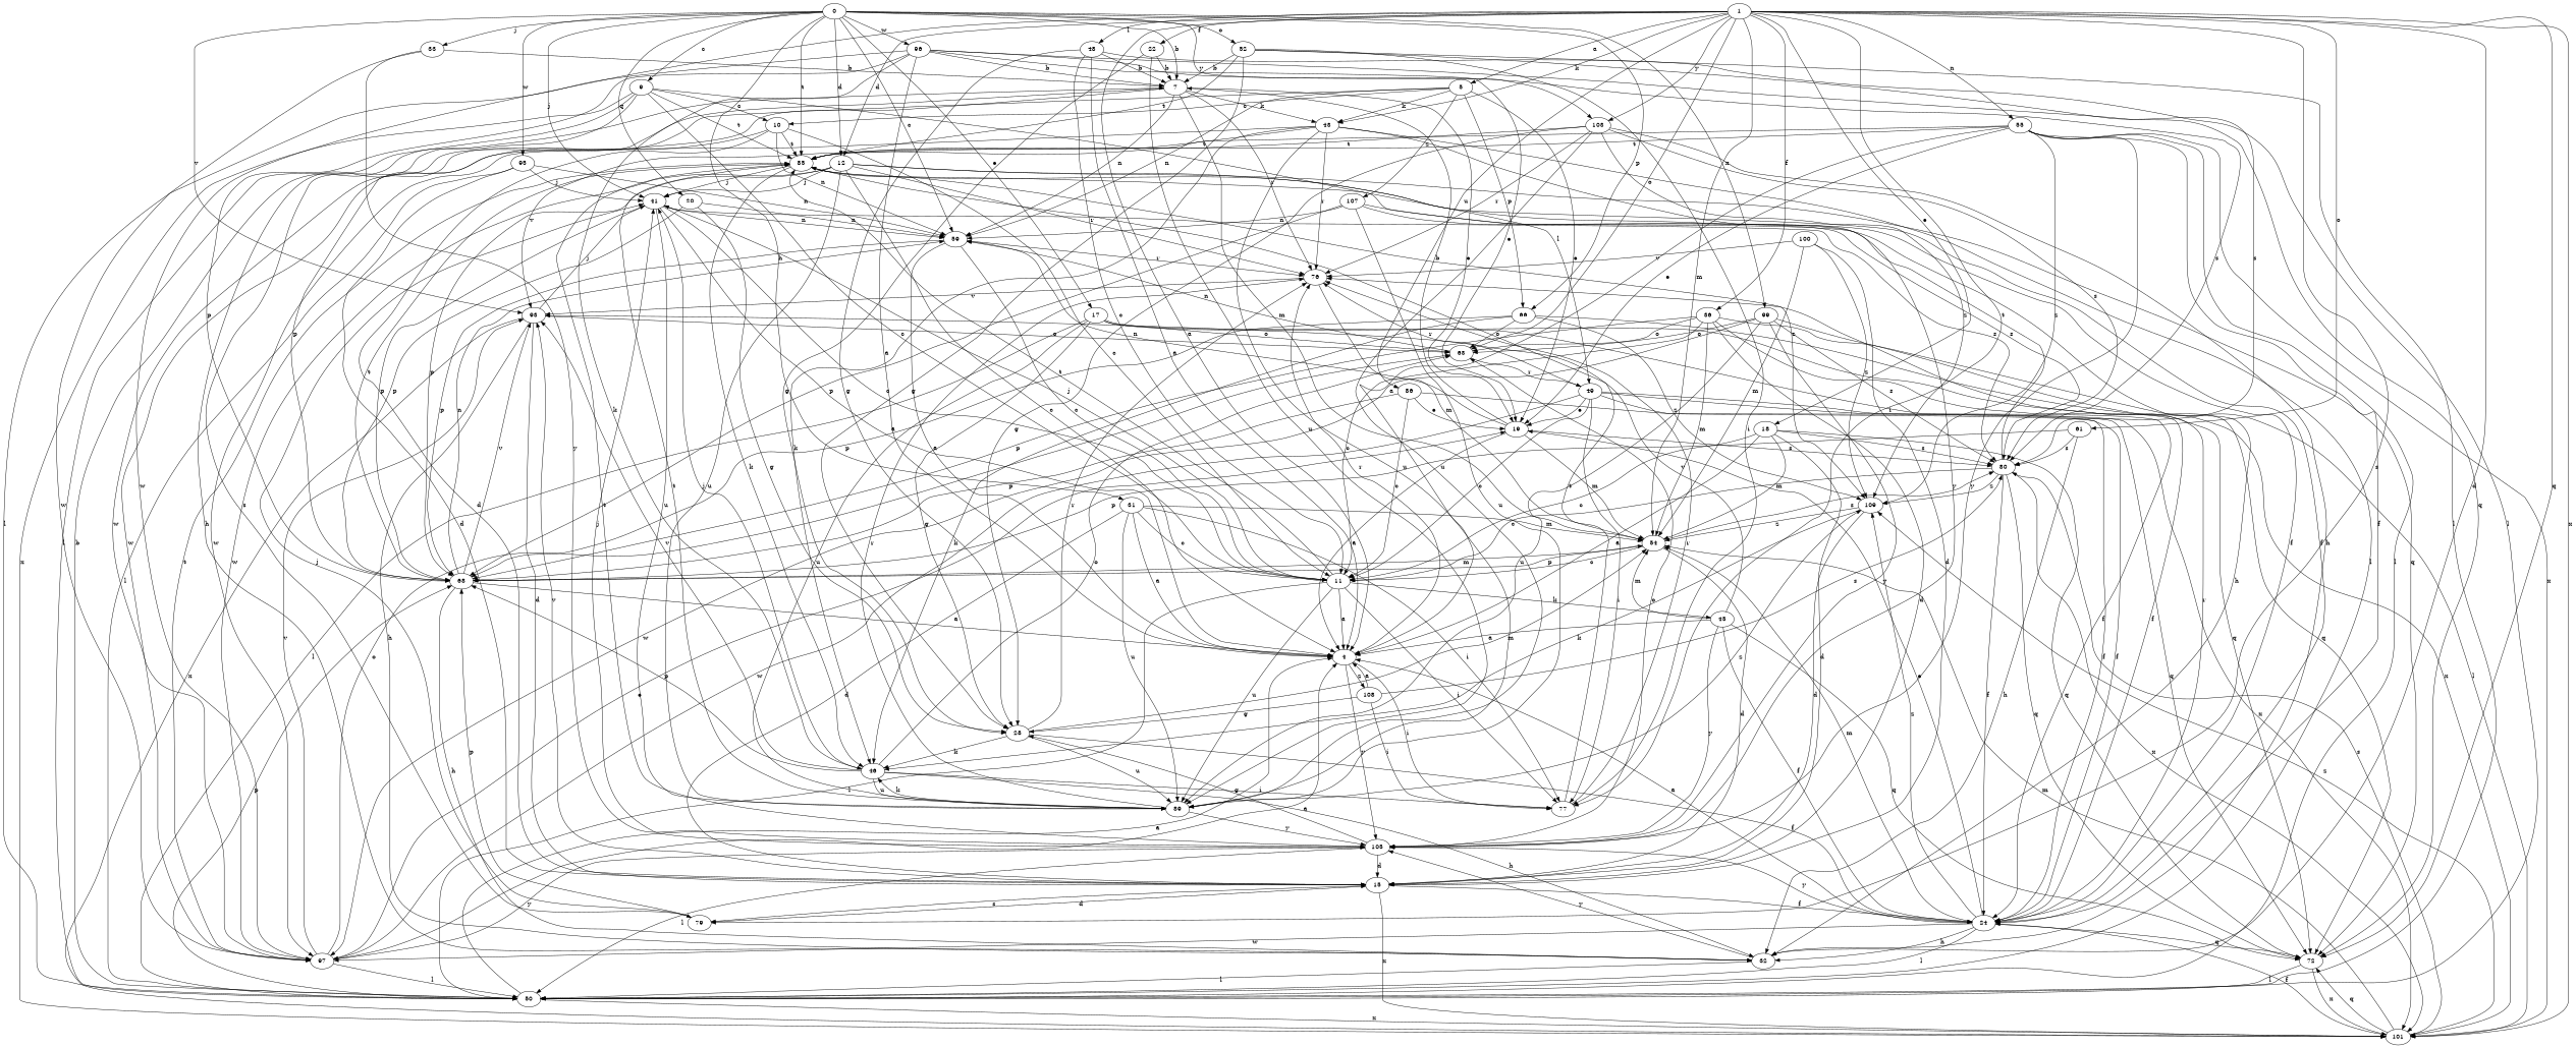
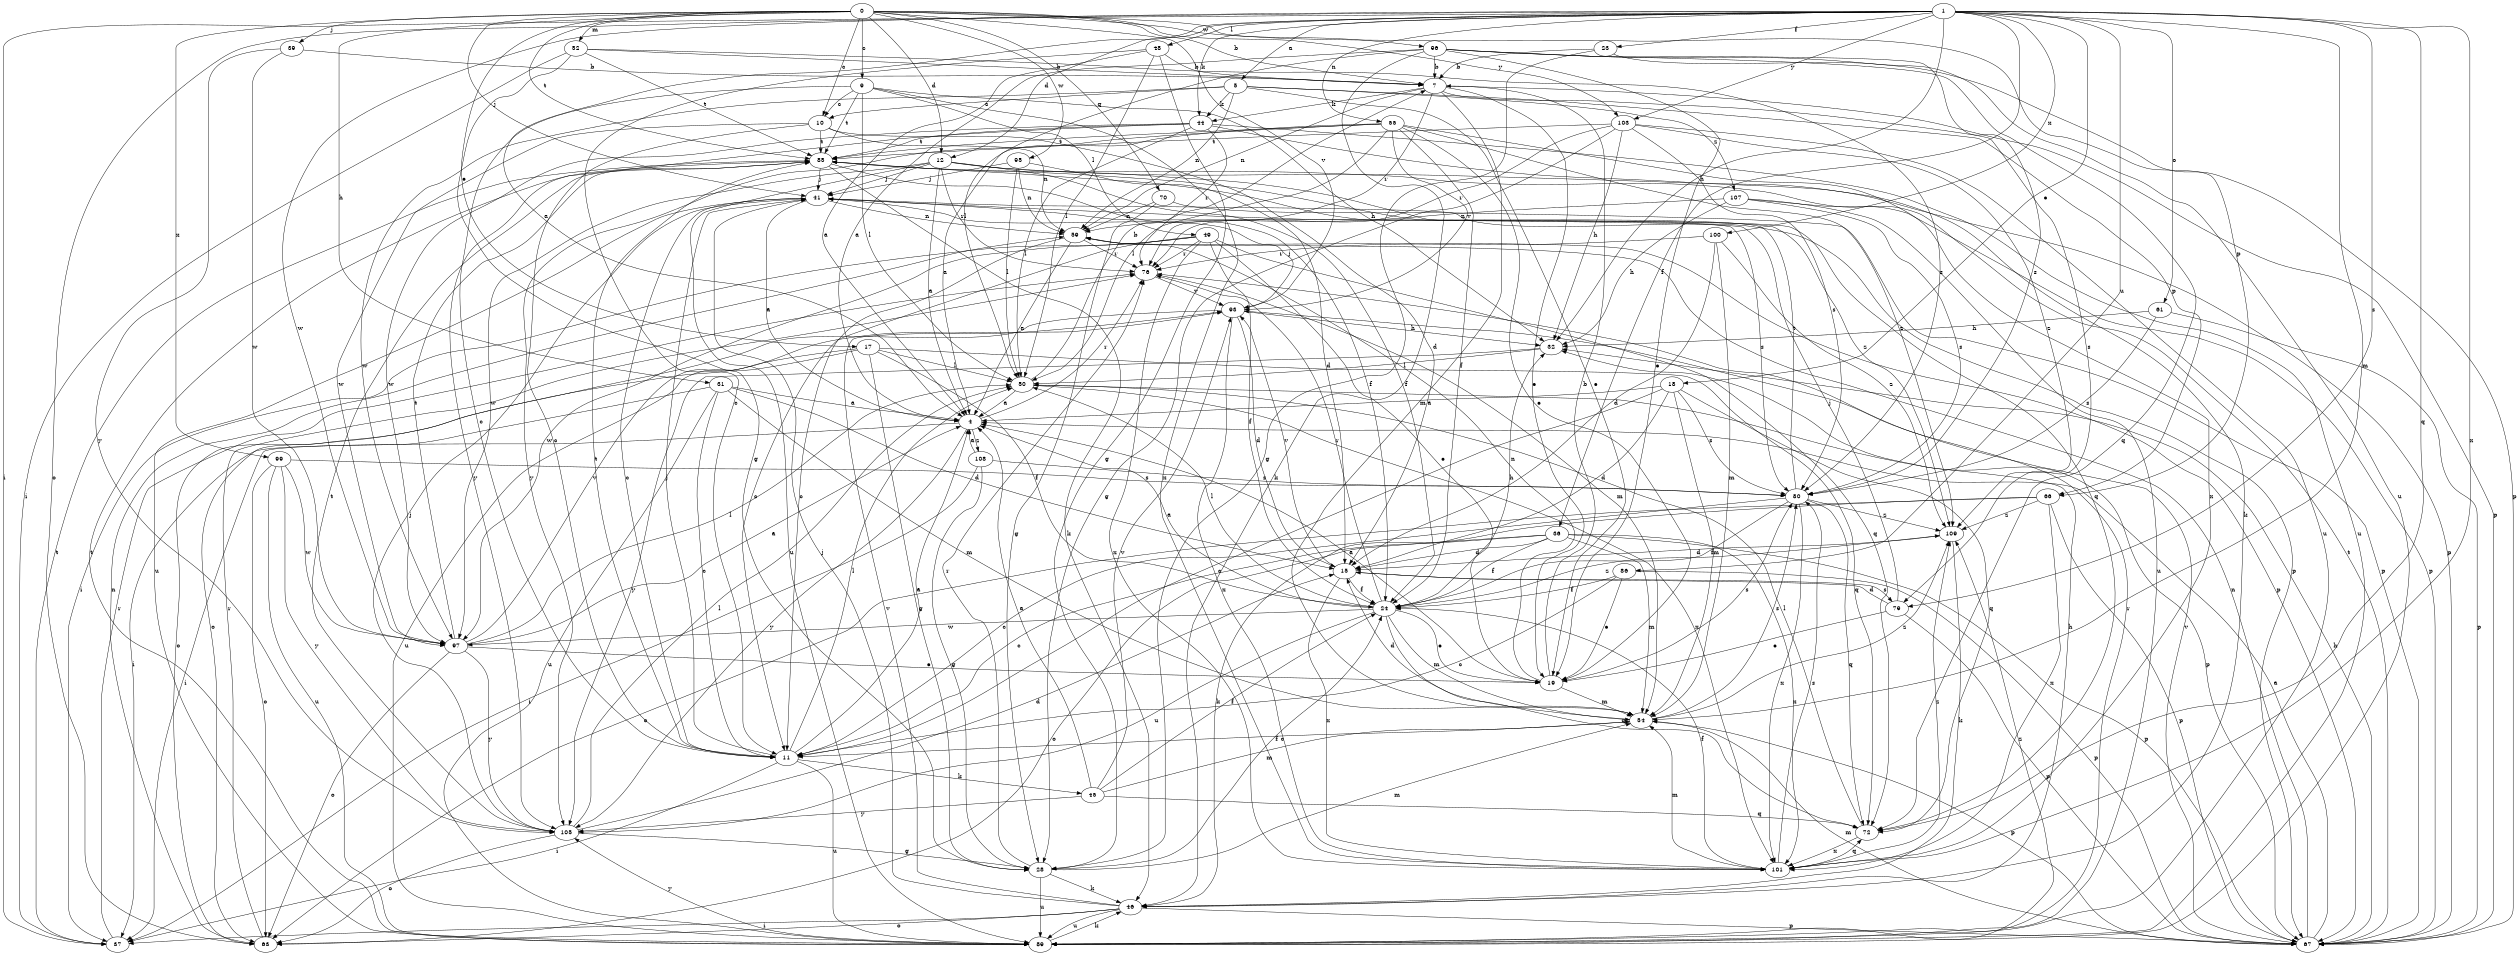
  strict digraph {
    fontname="DejaVu Serif"
    node [fontname="DejaVu Serif"]
    edge [fontname="DejaVu Serif"]
    0
    7
    9
    10
    12
    17
    31
-   39 [label=33]
+   39
    n9 [label=41]
    52
    66
-   70 [label=20]
+   70
    85
    93
    95
    96
    99
    103
-   43
+   43 [label=44]
    54
    79
    19
    59
    76
-   68
+   68 [label=67]
    32
    101
    11
    49
    50
    97
    15
    4
    72
    89
    24
    63
    28
-   37 [label=77]
+   37
    105
    80
    109
    46
    1
    n45 [label=5]
    18
-   22
+   22 [label=23]
    36
    48
    55
    61
    86
    100
    107
    108
    45
    0 -> 7 [label=b]
    0 -> 9 [label=c]
-   0 -> 59 [label=c]
+   0 -> 10 [label=c]
    0 -> 12 [label=d]
    0 -> 17 [label=e]
    0 -> 31 [label=h]
    0 -> 39 [label=j]
    0 -> n9 [label=j]
-   0 -> 52 [label=o]
+   0 -> 52 [label=m]
    0 -> 66 [label=p]
    0 -> 70 [label=q]
    0 -> 85 [label=t]
    0 -> 93 [label=v]
    0 -> 95 [label=w]
    0 -> 96 [label=w]
    0 -> 99 [label=x]
    0 -> 103 [label=y]
    7 -> 43 [label=k]
    7 -> 54 [label=m]
    7 -> 79 [label=s]
    7 -> 19 [label=e]
    7 -> 59 [label=n]
    7 -> 76 [label=r]
    7 -> 68 [label=p]
    9 -> 10 [label=c]
    9 -> 85 [label=t]
    9 -> 32 [label=h]
    9 -> 101 [label=x]
    9 -> 11 [label=c]
    9 -> 49 [label=l]
    9 -> 50 [label=l]
    10 -> 85 [label=t]
    10 -> 59 [label=n]
    10 -> 11 [label=c]
    10 -> 97 [label=w]
    10 -> 15 [label=d]
    12 -> n9 [label=j]
    12 -> 76 [label=r]
    12 -> 68 [label=p]
    12 -> 97 [label=w]
-   12 -> 4 [label=c]
+   12 -> 4 [label=a]
    12 -> 72 [label=q]
    12 -> 89 [label=u]
    12 -> 24 [label=f]
    17 -> 50 [label=l]
    17 -> 72 [label=q]
    17 -> 89 [label=u]
    17 -> 24 [label=f]
    17 -> 63 [label=o]
    17 -> 28 [label=g]
    31 -> 54 [label=m]
    31 -> 11 [label=c]
    31 -> 15 [label=d]
    31 -> 4 [label=a]
    31 -> 89 [label=u]
    31 -> 37 [label=i]
    39 -> 7 [label=b]
    39 -> 97 [label=w]
    39 -> 105 [label=y]
    n9 -> 59 [label=n]
    n9 -> 68 [label=p]
    n9 -> 11 [label=c]
    n9 -> 4 [label=a]
    n9 -> 89 [label=u]
    n9 -> 80 [label=s]
    52 -> 7 [label=b]
    52 -> 85 [label=t]
-   52 -> 50 [label=l]
    52 -> 28 [label=g]
    52 -> 37 [label=i]
    52 -> 80 [label=s]
    66 -> 68 [label=p]
    66 -> 101 [label=x]
    66 -> 63 [label=o]
    66 -> 109 [label=z]
    66 -> 46 [label=k]
    70 -> 59 [label=n]
    70 -> 68 [label=p]
    70 -> 28 [label=g]
    85 -> n9 [label=j]
    85 -> 24 [label=f]
    85 -> 109 [label=z]
    85 -> 46 [label=k]
    93 -> n9 [label=j]
    93 -> 32 [label=h]
    93 -> 101 [label=x]
    93 -> 15 [label=d]
    93 -> 63 [label=o]
    95 -> n9 [label=j]
    95 -> 59 [label=n]
    95 -> 50 [label=l]
    95 -> 15 [label=d]
    96 -> 7 [label=b]
    96 -> 19 [label=e]
    96 -> 68 [label=p]
    96 -> 50 [label=l]
    96 -> 4 [label=a]
    96 -> 72 [label=q]
    96 -> 80 [label=s]
    96 -> 46 [label=k]
    99 -> 97 [label=w]
-   99 -> 72 [label=q]
    99 -> 89 [label=u]
    99 -> 63 [label=o]
    99 -> 105 [label=y]
    99 -> 80 [label=s]
    103 -> 85 [label=t]
    103 -> 76 [label=r]
    103 -> 32 [label=h]
    103 -> 89 [label=u]
    103 -> 28 [label=g]
    103 -> 80 [label=s]
    103 -> 109 [label=z]
    43 -> 85 [label=t]
    43 -> 76 [label=r]
    43 -> 50 [label=l]
    43 -> 97 [label=w]
    43 -> 89 [label=u]
    43 -> 105 [label=y]
    43 -> 46 [label=k]
    54 -> 68 [label=p]
    54 -> 11 [label=c]
    54 -> 15 [label=d]
    54 -> 80 [label=s]
-   109 -> 54 [label=z]
+   54 -> 109 [label=z]
    79 -> n9 [label=j]
+   79 -> 19 [label=e]
    79 -> 68 [label=p]
    79 -> 15 [label=d]
    19 -> 7 [label=b]
    19 -> 54 [label=m]
    19 -> 59 [label=n]
    19 -> 4 [label=a]
    19 -> 80 [label=s]
    59 -> 76 [label=r]
    59 -> 68 [label=p]
    59 -> 11 [label=c]
    59 -> 4 [label=a]
    76 -> 93 [label=v]
    76 -> 54 [label=m]
    68 -> 85 [label=t]
    68 -> 93 [label=v]
    68 -> 54 [label=m]
    68 -> 59 [label=n]
    68 -> 32 [label=h]
    68 -> 4 [label=a]
    32 -> 50 [label=l]
    32 -> 105 [label=y]
    101 -> 54 [label=m]
    101 -> 72 [label=q]
    101 -> 24 [label=f]
    101 -> 80 [label=s]
    101 -> 109 [label=z]
    11 -> n9 [label=j]
    11 -> 85 [label=t]
    11 -> 50 [label=l]
    11 -> 4 [label=a]
    11 -> 89 [label=u]
    11 -> 37 [label=i]
    11 -> 45 [label=k]
    49 -> 19 [label=e]
    49 -> 76 [label=r]
    49 -> 101 [label=x]
    49 -> 11 [label=c]
    49 -> 97 [label=w]
    49 -> 72 [label=q]
    49 -> 24 [label=f]
    49 -> 37 [label=i]
    50 -> 7 [label=b]
    50 -> 68 [label=p]
    50 -> 101 [label=x]
    50 -> 4 [label=a]
    97 -> 85 [label=t]
    97 -> 93 [label=v]
    97 -> 19 [label=e]
    97 -> 50 [label=l]
    97 -> 4 [label=a]
    97 -> 63 [label=o]
    97 -> 105 [label=y]
    15 -> 93 [label=v]
    15 -> 79 [label=s]
    15 -> 101 [label=x]
    15 -> 24 [label=f]
    4 -> 76 [label=r]
    4 -> 37 [label=i]
    4 -> 105 [label=y]
    4 -> 108 [label=z]
    72 -> 101 [label=x]
    72 -> 50 [label=l]
    89 -> 85 [label=t]
    89 -> 76 [label=r]
    89 -> 105 [label=y]
    89 -> 109 [label=z]
    89 -> 46 [label=k]
    24 -> 54 [label=m]
    24 -> 19 [label=e]
    24 -> 76 [label=r]
    24 -> 32 [label=h]
    24 -> 50 [label=l]
    24 -> 97 [label=w]
    24 -> 4 [label=a]
    24 -> 72 [label=q]
-   24 -> 105 [label=y]
+   24 -> 105 [label=u]
    24 -> 109 [label=z]
    63 -> 59 [label=n]
-   63 -> 49 [label=r]
+   63 -> 76 [label=r]
    28 -> 54 [label=m]
    28 -> 76 [label=r]
    28 -> 89 [label=u]
    28 -> 24 [label=f]
    28 -> 46 [label=k]
    37 -> 85 [label=t]
    37 -> 76 [label=r]
    105 -> n9 [label=j]
    105 -> 85 [label=t]
    105 -> 50 [label=l]
    105 -> 15 [label=d]
    105 -> 63 [label=o]
    105 -> 28 [label=g]
    80 -> 85 [label=t]
    80 -> 101 [label=x]
    80 -> 11 [label=c]
    80 -> 72 [label=q]
    80 -> 24 [label=f]
    80 -> 109 [label=z]
    109 -> 15 [label=d]
    109 -> 46 [label=k]
    46 -> n9 [label=j]
    46 -> 93 [label=v]
    46 -> 68 [label=p]
    46 -> 32 [label=h]
    46 -> 89 [label=u]
    46 -> 63 [label=o]
    46 -> 37 [label=i]
    1 -> 12 [label=d]
    1 -> 103 [label=y]
    1 -> 43 [label=k]
    1 -> 54 [label=m]
    1 -> 79 [label=s]
-   1 -> 32 [label=d]
+   1 -> 32 [label=h]
    1 -> 101 [label=x]
    1 -> 97 [label=w]
    1 -> 4 [label=a]
    1 -> 72 [label=q]
    1 -> 63 [label=o]
    1 -> 37 [label=i]
    1 -> n45 [label=a]
    1 -> 18 [label=e]
    1 -> 22 [label=f]
    1 -> 36 [label=f]
    1 -> 48 [label=l]
    1 -> 55 [label=n]
    1 -> 61 [label=o]
    1 -> 86 [label=u]
+   1 -> 100 [label=x]
    n45 -> 10 [label=c]
    n45 -> 66 [label=p]
    n45 -> 43 [label=k]
    n45 -> 19 [label=e]
    n45 -> 59 [label=n]
    n45 -> 97 [label=w]
    n45 -> 107 [label=z]
    18 -> 54 [label=m]
    18 -> 11 [label=c]
    18 -> 15 [label=d]
    18 -> 4 [label=a]
    18 -> 72 [label=q]
    18 -> 80 [label=s]
    22 -> 7 [label=b]
    22 -> 89 [label=u]
    22 -> 28 [label=g]
    36 -> 54 [label=m]
    36 -> 68 [label=p]
-   36 -> 101 [label=l]
+   36 -> 101 [label=x]
    36 -> 11 [label=c]
    36 -> 15 [label=d]
    36 -> 24 [label=f]
    36 -> 63 [label=o]
    48 -> 7 [label=b]
    48 -> 11 [label=c]
    48 -> 50 [label=l]
    48 -> 4 [label=a]
    48 -> 28 [label=g]
    55 -> 85 [label=t]
    55 -> 93 [label=v]
    55 -> 19 [label=e]
    55 -> 101 [label=x]
    55 -> 50 [label=l]
    55 -> 4 [label=a]
    55 -> 24 [label=f]
    55 -> 105 [label=y]
    55 -> 109 [label=z]
    61 -> 68 [label=p]
    61 -> 32 [label=h]
    61 -> 80 [label=s]
    86 -> 19 [label=e]
    86 -> 68 [label=p]
    86 -> 11 [label=c]
    86 -> 24 [label=f]
    100 -> 54 [label=m]
-   100 -> 76 [label=v]
+   100 -> 76 [label=r]
    100 -> 15 [label=d]
    100 -> 109 [label=z]
    107 -> 59 [label=n]
    107 -> 68 [label=p]
    107 -> 32 [label=h]
    107 -> 89 [label=u]
    107 -> 80 [label=s]
    108 -> 4 [label=a]
    108 -> 28 [label=g]
    108 -> 37 [label=i]
    108 -> 80 [label=s]
    45 -> 93 [label=v]
    45 -> 54 [label=m]
    45 -> 4 [label=a]
    45 -> 72 [label=q]
    45 -> 24 [label=f]
    45 -> 105 [label=y]
  }
